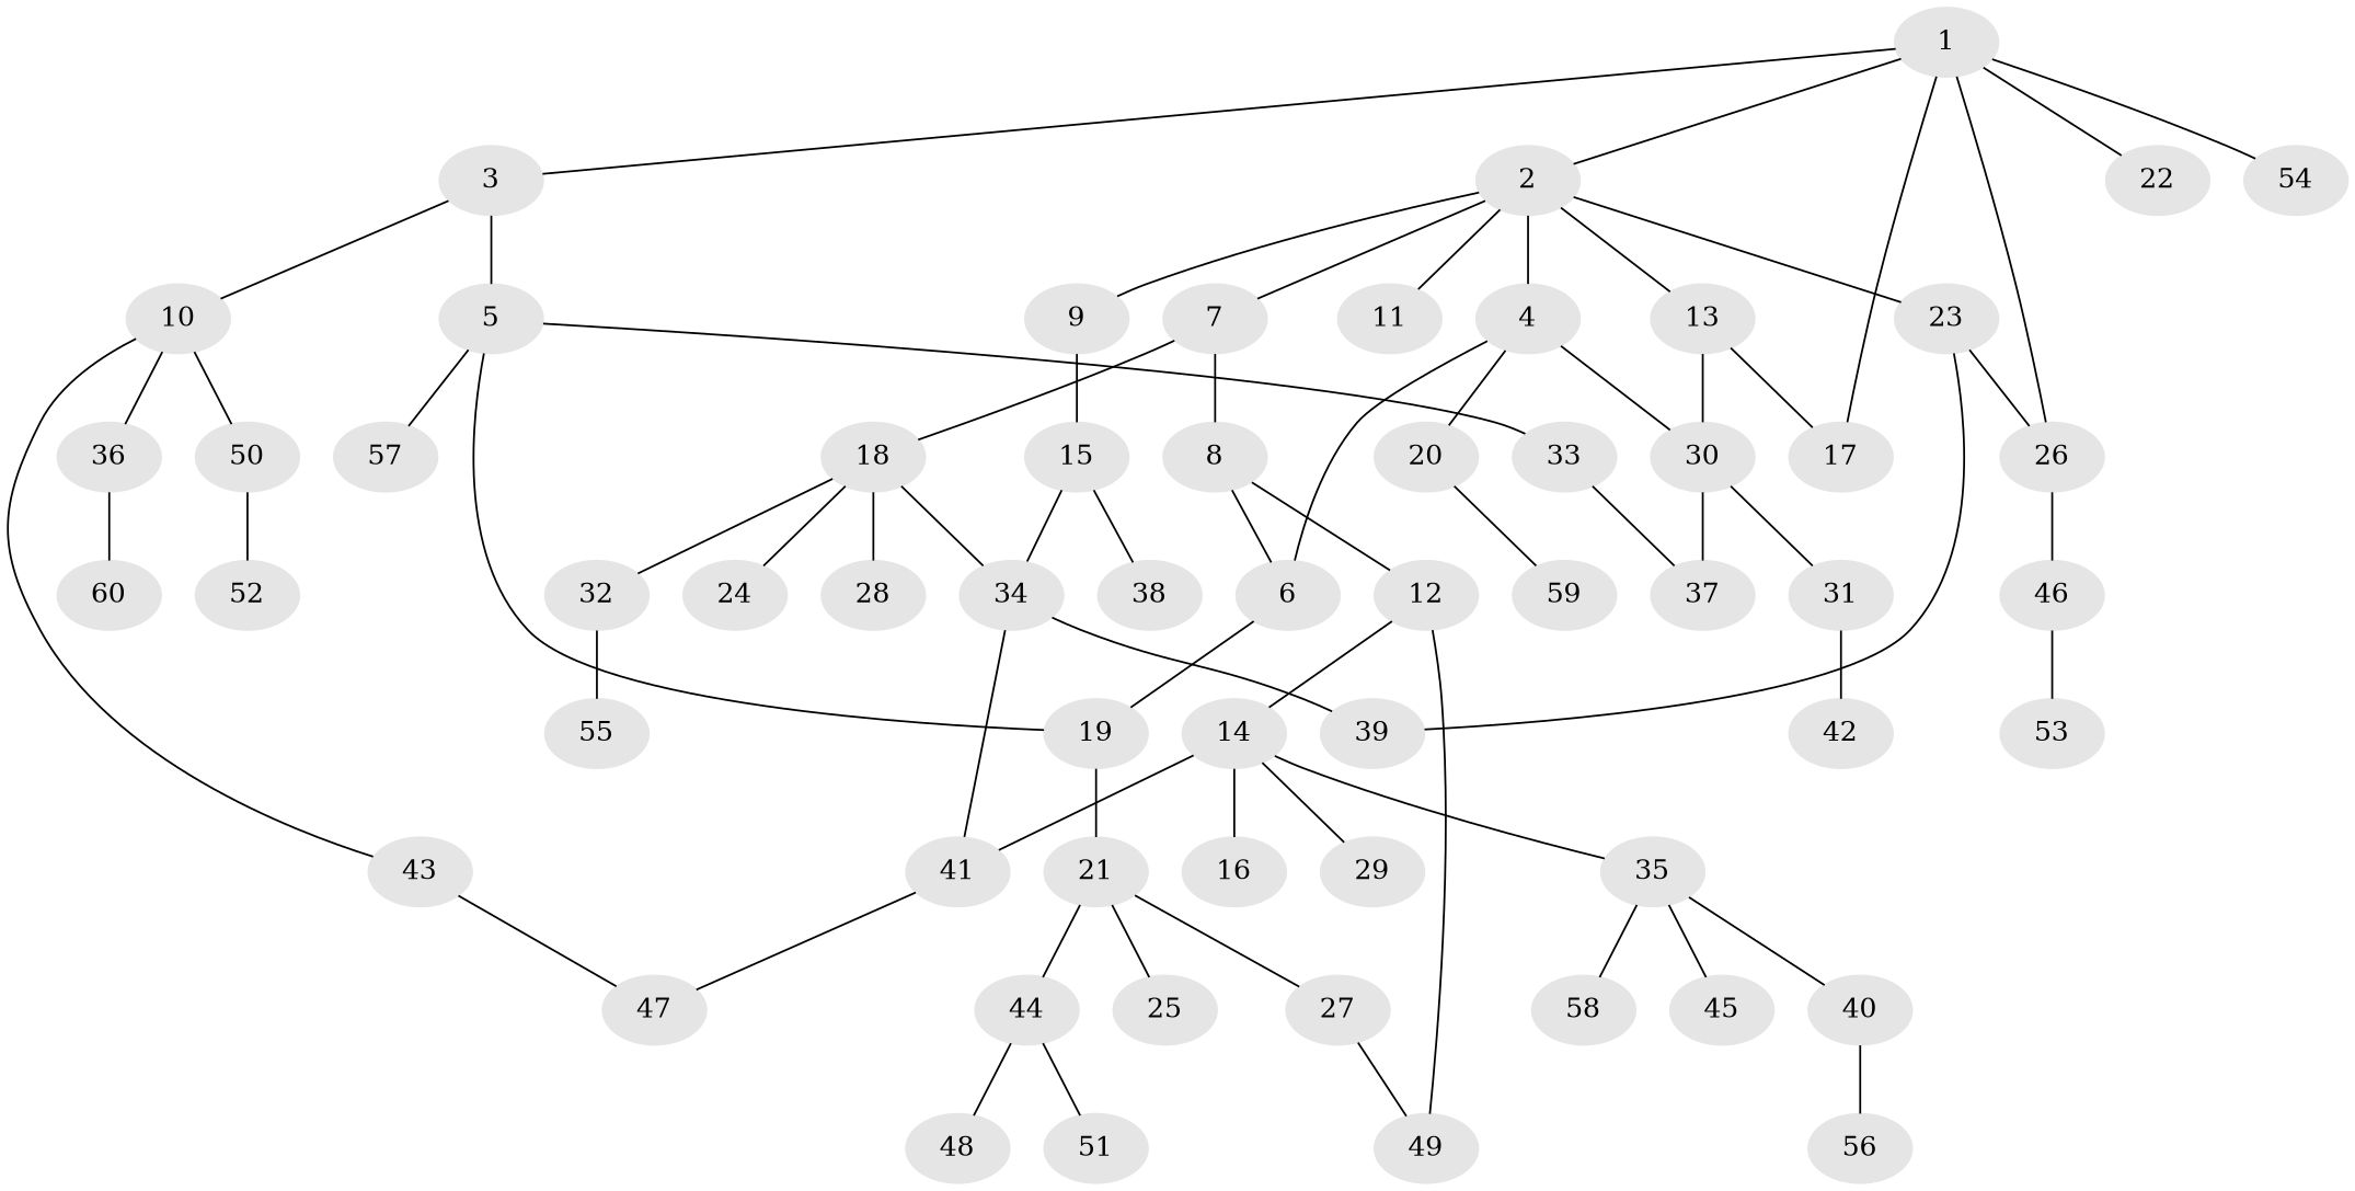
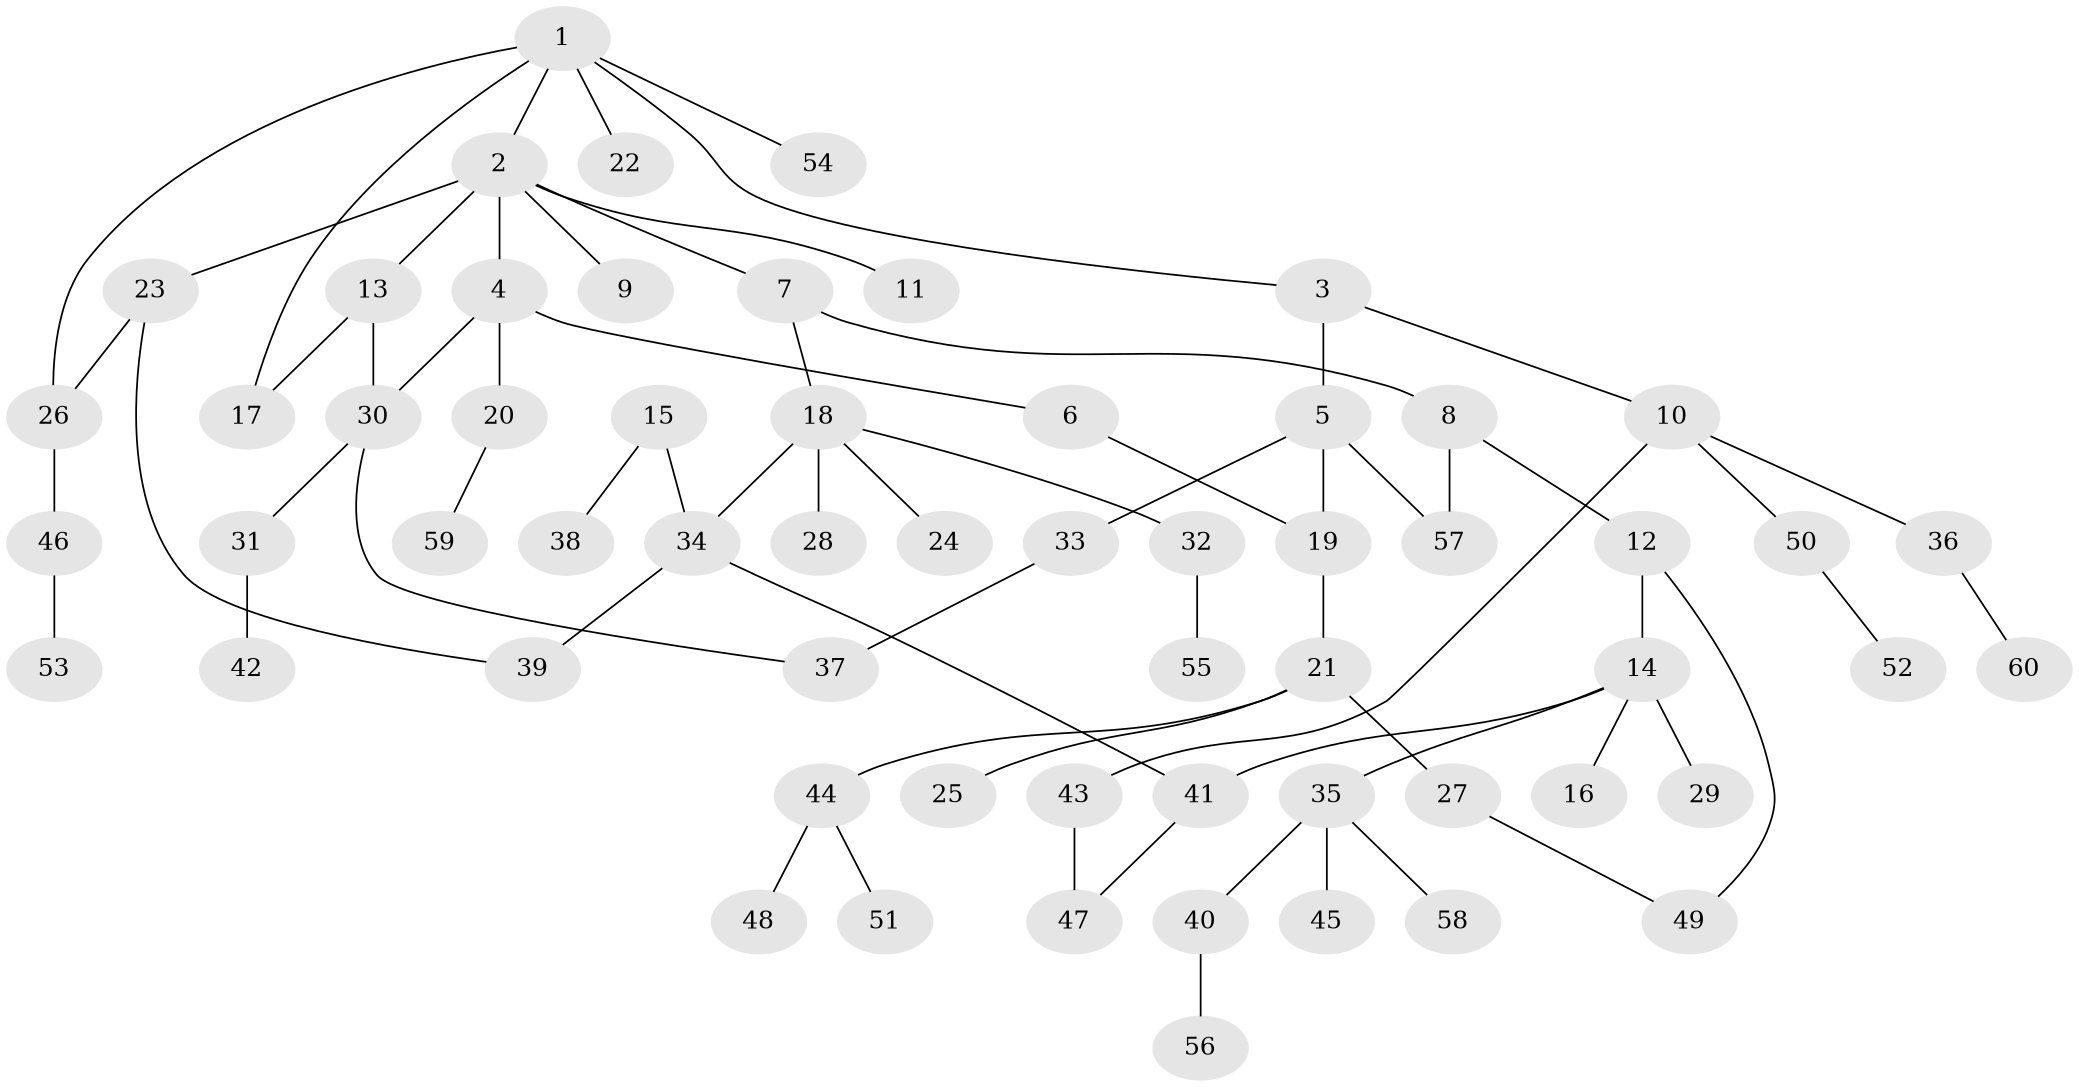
  graph {
    node [color=gray90 style=filled]
    1
    2
    3
    17
    22
    26
    54
    4
    7
    9
    11
    13
    23
    5
    10
    46
    6
    20
    30
    8
    18
    15
    39
    19
    33
    57
    36
    43
    50
    59
    31
    37
    21
    12
    34
    24
    28
    32
    14
    49
    38
    60
    47
    52
    16
    29
    35
    41
    40
    45
    58
    55
    25
    27
    44
    48
    51
    53
    42
    56
    1 -- 2
    1 -- 3
    1 -- 17
    1 -- 22
    1 -- 26
    1 -- 54
    2 -- 4
    2 -- 7
    2 -- 9
    2 -- 11
    2 -- 13
    2 -- 23
    3 -- 5
    3 -- 10
    26 -- 46
    4 -- 6
    4 -- 20
    4 -- 30
    7 -- 8
    7 -- 18
-   9 -- 15
    13 -- 17
    13 -- 30
    23 -- 26
    23 -- 39
    5 -- 19
    5 -- 33
    5 -- 57
    10 -- 36
    10 -- 43
    10 -- 50
    46 -- 53
    6 -- 19
    20 -- 59
    30 -- 31
    30 -- 37
-   8 -- 6
+   8 -- 57
    8 -- 12
    18 -- 34
    18 -- 24
    18 -- 28
    18 -- 32
    15 -- 34
    15 -- 38
    19 -- 21
    33 -- 37
    36 -- 60
    43 -- 47
    50 -- 52
    31 -- 42
    21 -- 25
    21 -- 27
    21 -- 44
    12 -- 14
    12 -- 49
    34 -- 39
    34 -- 41
    32 -- 55
    14 -- 16
    14 -- 29
    14 -- 35
    14 -- 41
    35 -- 40
    35 -- 45
    35 -- 58
    41 -- 47
    40 -- 56
    27 -- 49
    44 -- 48
    44 -- 51
  }
